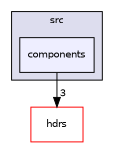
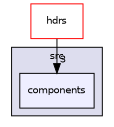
  digraph {
    compound=true
    node [fontname=Helvetica fontsize=10 shape=box style=filled]
    n1 [fillcolor="#eeeeff" label=components pencolor=black]
    n2 [color=red fillcolor=white label=hdrs]
    subgraph cluster_1 {
      bgcolor="#ddddee"
      fontname=Helvetica
      fontsize=10
      label=src
      pencolor=black
      n1
    }
-   n1 -> n2 [headlabel=3 labeldistance=1.5 labelfontname=Helvetica labelfontsize=10]
+   n2 -> n1 [headlabel=3 labeldistance=1.5 labelfontname=Helvetica labelfontsize=10]
  }
